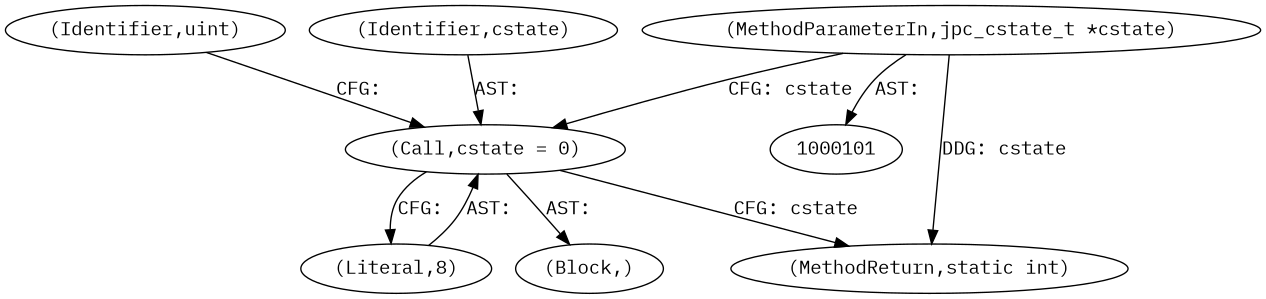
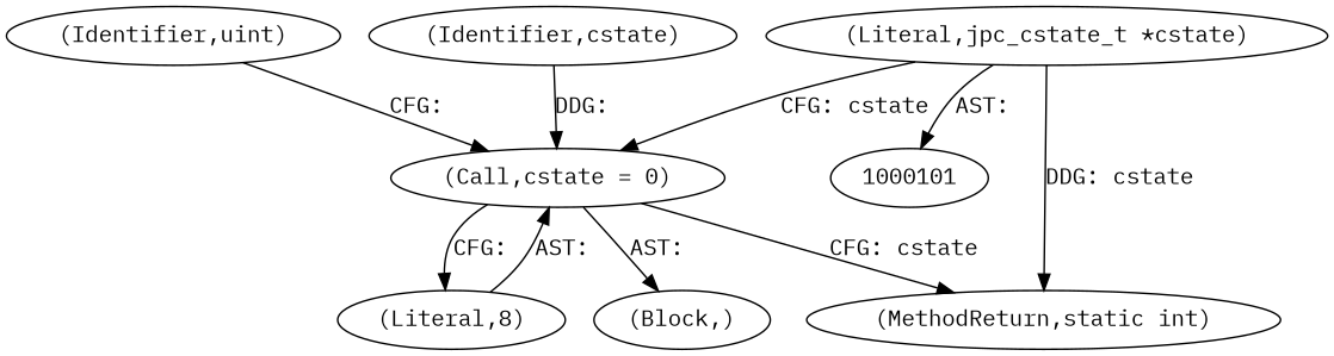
  digraph {
    fontname="IBM Plex Mono"
    node [fontname="IBM Plex Mono"]
    edge [fontname="IBM Plex Mono"]
    n1 [label="(Call,cstate = 0)"]
    n2 [label="(MethodReturn,static int)"]
    n3 [label="(Literal,8)"]
    n4 [label="(Block,)"]
-   n5 [label="(MethodParameterIn,jpc_cstate_t *cstate)"]
+   n5 [label="(Literal,jpc_cstate_t *cstate)"]
    1000101
    n7 [label="(Identifier,uint)"]
    n8 [label="(Identifier,cstate)"]
    n1 -> n2 [label="CFG: cstate"]
    n1 -> n3 [label="CFG: "]
    n1 -> n4 [label="AST: "]
    n3 -> n1 [label="AST: "]
    n5 -> n1 [label="CFG: cstate"]
    n5 -> n2 [label="DDG: cstate"]
    n5 -> 1000101 [label="AST: "]
    n7 -> n1 [label="CFG: "]
-   n8 -> n1 [label="AST: "]
+   n8 -> n1 [label="DDG: "]
  }
